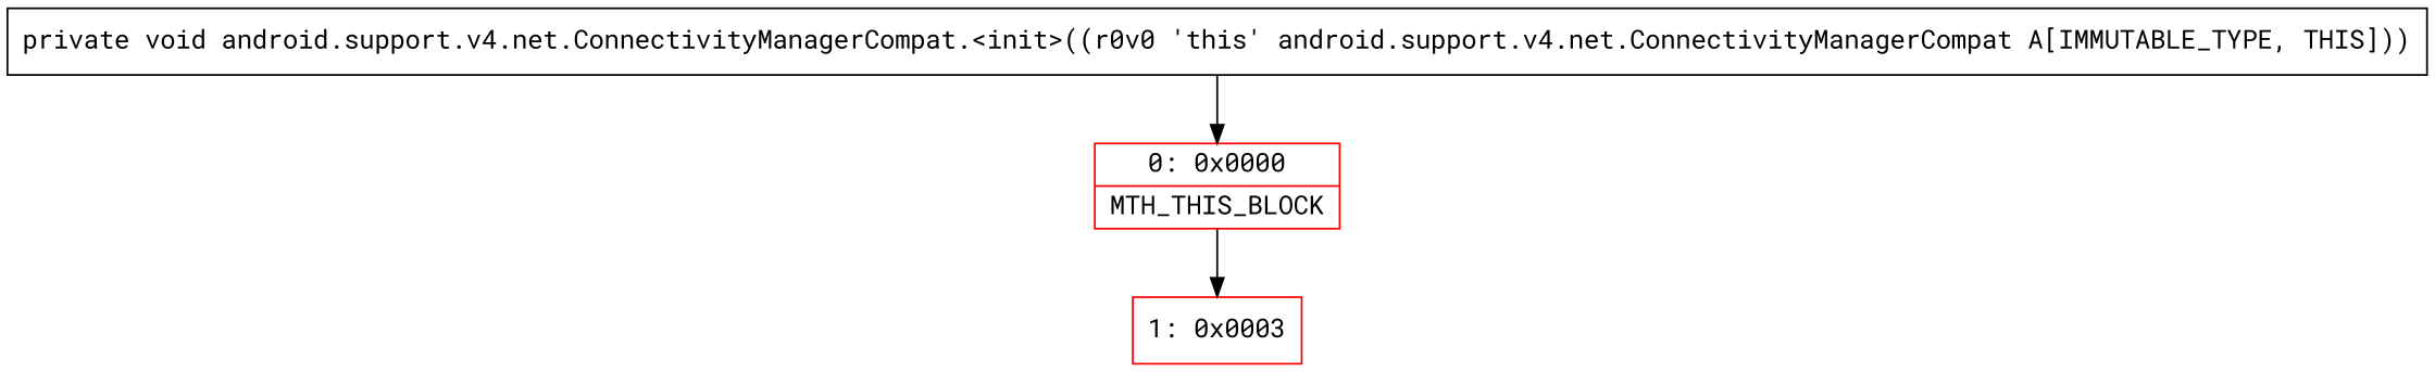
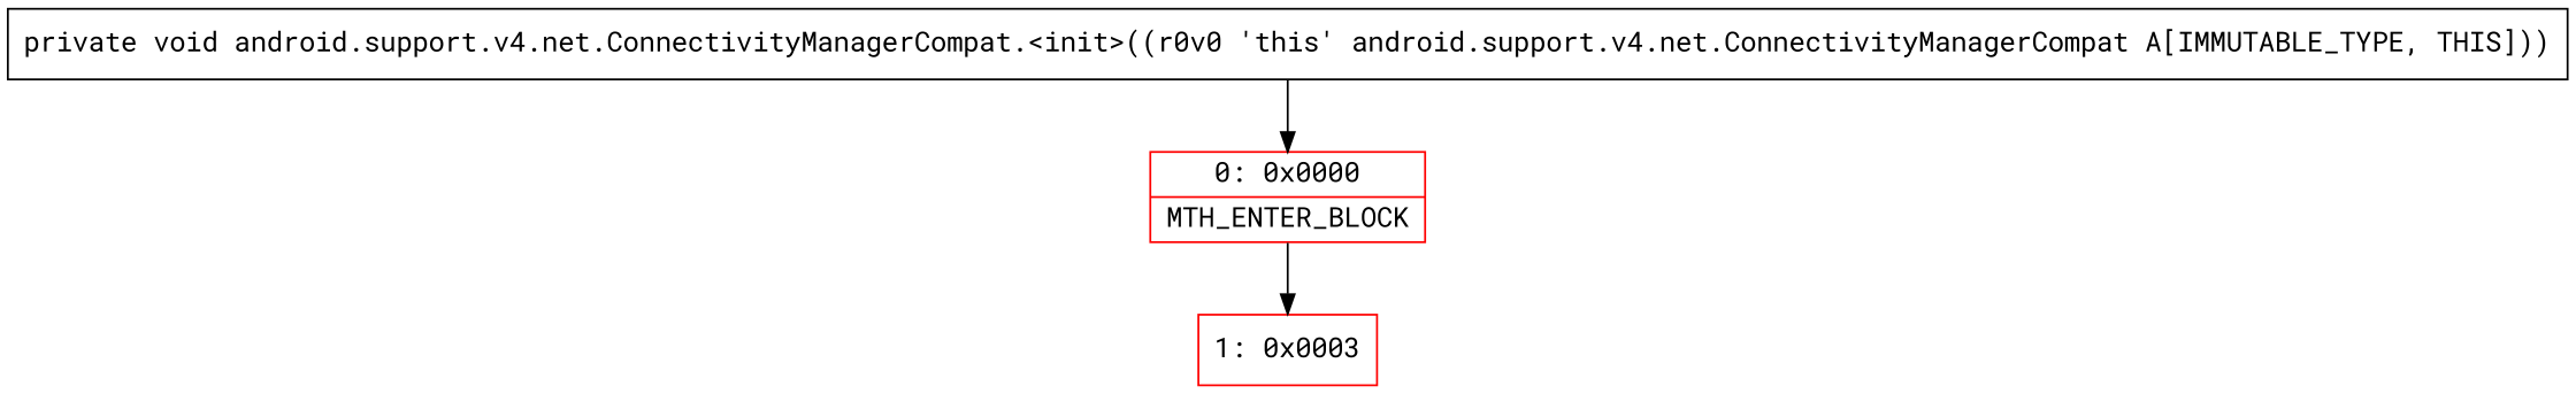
  digraph {
    fontname="Roboto Mono"
    node [color=red shape=record fontname="Roboto Mono"]
    edge [fontname="Roboto Mono"]
-   n1 [label="{0\:\ 0x0000|MTH_THIS_BLOCK\l}"]
+   n1 [label="{0\:\ 0x0000|MTH_ENTER_BLOCK\l}"]
    n2 [label="{1\:\ 0x0003}"]
    n3 [label="{private void android.support.v4.net.ConnectivityManagerCompat.\<init\>((r0v0 'this' android.support.v4.net.ConnectivityManagerCompat A[IMMUTABLE_TYPE, THIS])) }" color=""]
    subgraph cluster_1 {
      label="R(0)"
    }
    n1 -> n2
    n3 -> n1
  }
